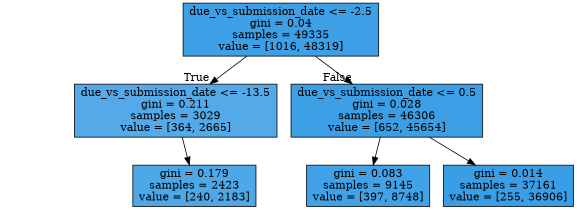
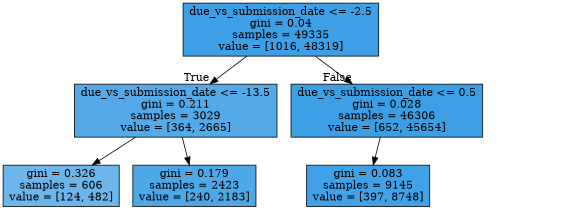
  digraph {
    node [color=black shape=box style=filled]
    n1 [fillcolor="#399de5fa" label="due_vs_submission_date <= -2.5\ngini = 0.04\nsamples = 49335\nvalue = [1016, 48319]"]
    n2 [fillcolor="#399de5dc" label="due_vs_submission_date <= -13.5\ngini = 0.211\nsamples = 3029\nvalue = [364, 2665]"]
    n3 [fillcolor="#399de5fb" label="due_vs_submission_date <= 0.5\ngini = 0.028\nsamples = 46306\nvalue = [652, 45654]"]
+   n4 [fillcolor="#399de5bd" label="gini = 0.326\nsamples = 606\nvalue = [124, 482]"]
    n5 [fillcolor="#399de5e3" label="gini = 0.179\nsamples = 2423\nvalue = [240, 2183]"]
    n6 [fillcolor="#399de5f3" label="gini = 0.083\nsamples = 9145\nvalue = [397, 8748]"]
-   n7 [fillcolor="#399de5fd" label="gini = 0.014\nsamples = 37161\nvalue = [255, 36906]"]
    n1 -> n2 [headlabel=True labelangle=45 labeldistance=2.5]
    n1 -> n3 [headlabel=False labelangle=-45 labeldistance=2.5]
+   n2 -> n4
    n2 -> n5
    n3 -> n6
-   n3 -> n7
  }
